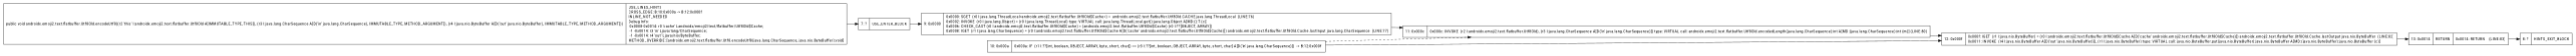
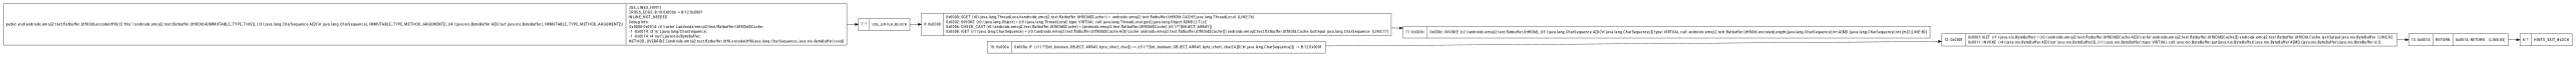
  digraph {
    fontname="Roboto Condensed"
    rankdir=LR
    node [fontname="Roboto Condensed" shape=record]
    edge [fontname="Roboto Condensed"]
    n1 [label="{7\:\ ?|USE_ENTER_BLOCK\l}"]
    n2 [label="{9\:\ 0x0000|0x0000: SGET  (r0 I:java.lang.ThreadLocal\<androidx.emoji2.text.flatbuffer.Utf8Old$Cache\>) =  androidx.emoji2.text.flatbuffer.Utf8Old.CACHE java.lang.ThreadLocal  (LINE:76)\l0x0002: INVOKE  (r0 I:java.lang.Object) = (r0 I:java.lang.ThreadLocal) type: VIRTUAL call: java.lang.ThreadLocal.get():java.lang.Object A[MD:():T (c)]\l0x0006: CHECK_CAST (r0 I:androidx.emoji2.text.flatbuffer.Utf8Old$Cache) = (androidx.emoji2.text.flatbuffer.Utf8Old$Cache) (r0 I:??[OBJECT, ARRAY]) \l0x0008: IGET  (r1 I:java.lang.CharSequence) = (r0 I:androidx.emoji2.text.flatbuffer.Utf8Old$Cache A[D('cache' androidx.emoji2.text.flatbuffer.Utf8Old$Cache)]) androidx.emoji2.text.flatbuffer.Utf8Old.Cache.lastInput java.lang.CharSequence  (LINE:77)\l}"]
    n3 [label="{11\:\ 0x000c|0x000c: INVOKE  (r2 I:androidx.emoji2.text.flatbuffer.Utf8Old), (r3 I:java.lang.CharSequence A[D('in' java.lang.CharSequence)]) type: VIRTUAL call: androidx.emoji2.text.flatbuffer.Utf8Old.encodedLength(java.lang.CharSequence):int A[MD:(java.lang.CharSequence):int (m)] (LINE:80)\l}"]
    n4 [label="{10\:\ 0x000a|0x000a: IF  (r1 I:??[int, boolean, OBJECT, ARRAY, byte, short, char]) == (r3 I:??[int, boolean, OBJECT, ARRAY, byte, short, char] A[D('in' java.lang.CharSequence)])  \-\> B:12:0x000f \l}"]
    n5 [label="{12\:\ 0x000f|0x000f: IGET  (r1 I:java.nio.ByteBuffer) = (r0 I:androidx.emoji2.text.flatbuffer.Utf8Old$Cache A[D('cache' androidx.emoji2.text.flatbuffer.Utf8Old$Cache)]) androidx.emoji2.text.flatbuffer.Utf8Old.Cache.lastOutput java.nio.ByteBuffer  (LINE:82)\l0x0011: INVOKE  (r4 I:java.nio.ByteBuffer A[D('out' java.nio.ByteBuffer)]), (r1 I:java.nio.ByteBuffer) type: VIRTUAL call: java.nio.ByteBuffer.put(java.nio.ByteBuffer):java.nio.ByteBuffer A[MD:(java.nio.ByteBuffer):java.nio.ByteBuffer (c)]\l}"]
    n6 [label="{13\:\ 0x0014|RETURN\l|0x0014: RETURN    (LINE:83)\l}"]
    n7 [label="{8\:\ ?|HINTS_EXIT_BLOCK\l}"]
    n8 [label="{public void androidx.emoji2.text.flatbuffer.Utf8Old.encodeUtf8((r2 'this' I:androidx.emoji2.text.flatbuffer.Utf8Old A[IMMUTABLE_TYPE, THIS]), (r3 I:java.lang.CharSequence A[D('in' java.lang.CharSequence), IMMUTABLE_TYPE, METHOD_ARGUMENT]), (r4 I:java.nio.ByteBuffer A[D('out' java.nio.ByteBuffer), IMMUTABLE_TYPE, METHOD_ARGUMENT]))  | USE_LINES_HINTS\lCROSS_EDGE: B:10:0x000a \-\> B:12:0x000f\lINLINE_NOT_NEEDED\lDebug Info:\l  0x0008\-0x0014: r0 'cache' Landroidx\/emoji2\/text\/flatbuffer\/Utf8Old$Cache;\l  \-1 \-0x0014: r3 'in' Ljava\/lang\/CharSequence;\l  \-1 \-0x0014: r4 'out' Ljava\/nio\/ByteBuffer;\lMETHOD_OVERRIDE: [androidx.emoji2.text.flatbuffer.Utf8.encodeUtf8(java.lang.CharSequence, java.nio.ByteBuffer):void]\l}"]
    n1 -> n2
    n2 -> n3
-   n3 -> n5
-   n4 -> n3 [style=dashed]
    n4 -> n5
    n5 -> n6
    n6 -> n7
    n8 -> n1
  }
